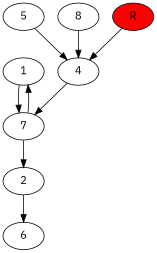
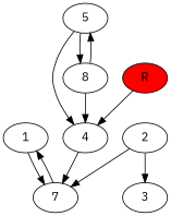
  digraph {
    fontname="IBM Plex Sans"
    node [fontname="IBM Plex Sans"]
    edge [fontname="IBM Plex Sans"]
    1
    7
    2
-   6
+   6 [label=3]
    4
    5
    8
    R [fillcolor="#ff0000" style=filled]
    1 -> 7
    7 -> 1
-   7 -> 2
+   2 -> 7
    2 -> 6
    4 -> 7
    5 -> 4
+   5 -> 8
    8 -> 4
+   8 -> 5
    R -> 4
  }
